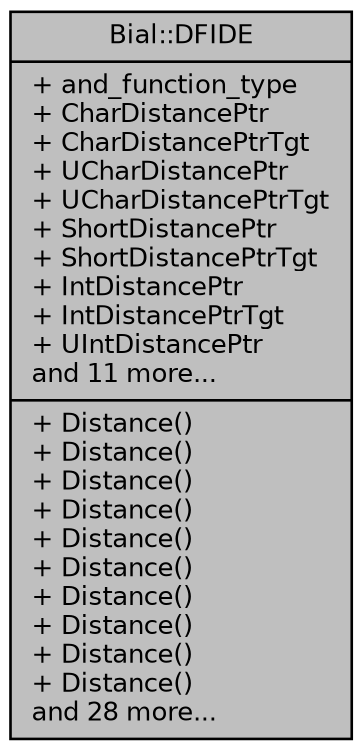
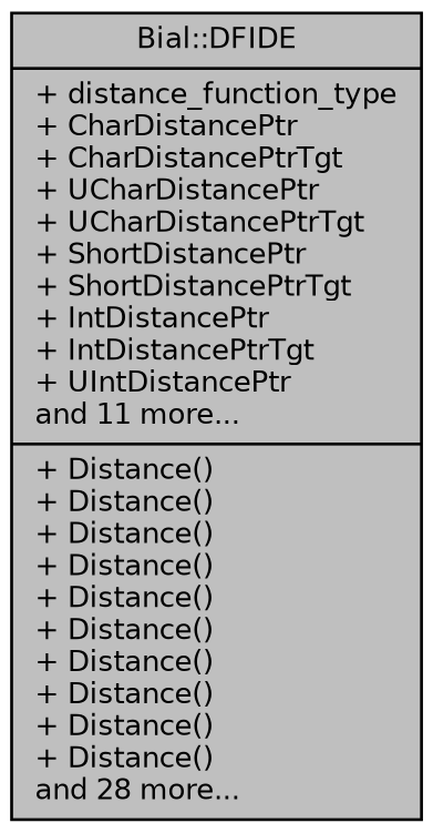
  digraph {
-   n1 [color=black fillcolor=grey75 fontcolor=black fontname=Helvetica fontsize=10 height=0.2 label="{Bial::DFIDE\n|+ and_function_type\l+ CharDistancePtr\l+ CharDistancePtrTgt\l+ UCharDistancePtr\l+ UCharDistancePtrTgt\l+ ShortDistancePtr\l+ ShortDistancePtrTgt\l+ IntDistancePtr\l+ IntDistancePtrTgt\l+ UIntDistancePtr\land 11 more...\l|+ Distance()\l+ Distance()\l+ Distance()\l+ Distance()\l+ Distance()\l+ Distance()\l+ Distance()\l+ Distance()\l+ Distance()\l+ Distance()\land 28 more...\l}" shape=record style=filled width=0.4]
+   n1 [color=black fillcolor=grey75 fontcolor=black fontname=Helvetica fontsize=10 height=0.2 label="{Bial::DFIDE\n|+ distance_function_type\l+ CharDistancePtr\l+ CharDistancePtrTgt\l+ UCharDistancePtr\l+ UCharDistancePtrTgt\l+ ShortDistancePtr\l+ ShortDistancePtrTgt\l+ IntDistancePtr\l+ IntDistancePtrTgt\l+ UIntDistancePtr\land 11 more...\l|+ Distance()\l+ Distance()\l+ Distance()\l+ Distance()\l+ Distance()\l+ Distance()\l+ Distance()\l+ Distance()\l+ Distance()\l+ Distance()\land 28 more...\l}" shape=record style=filled width=0.4]
  }
